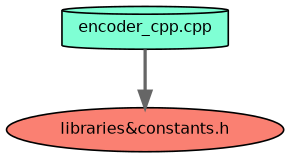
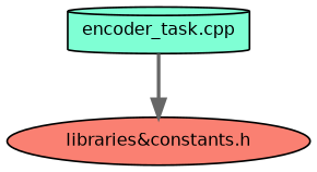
  digraph {
    node [color=black fontname=Helvetica fontsize=10 style=filled]
-   n1 [fillcolor=aquamarine fontcolor=black height=0.2 label="encoder_cpp.cpp" shape=cylinder width=0.4]
+   n1 [fillcolor=aquamarine fontcolor=black height=0.2 label="encoder_task.cpp" shape=cylinder width=0.4]
    n2 [fillcolor=salmon height=0.2 label="libraries&constants.h" shape=ellipse width=0.4]
    n1 -> n2 [color=gray40 fontname=Helvetica fontsize=10 labelfontname=Helvetica labelfontsize=10 style=bold]
  }
